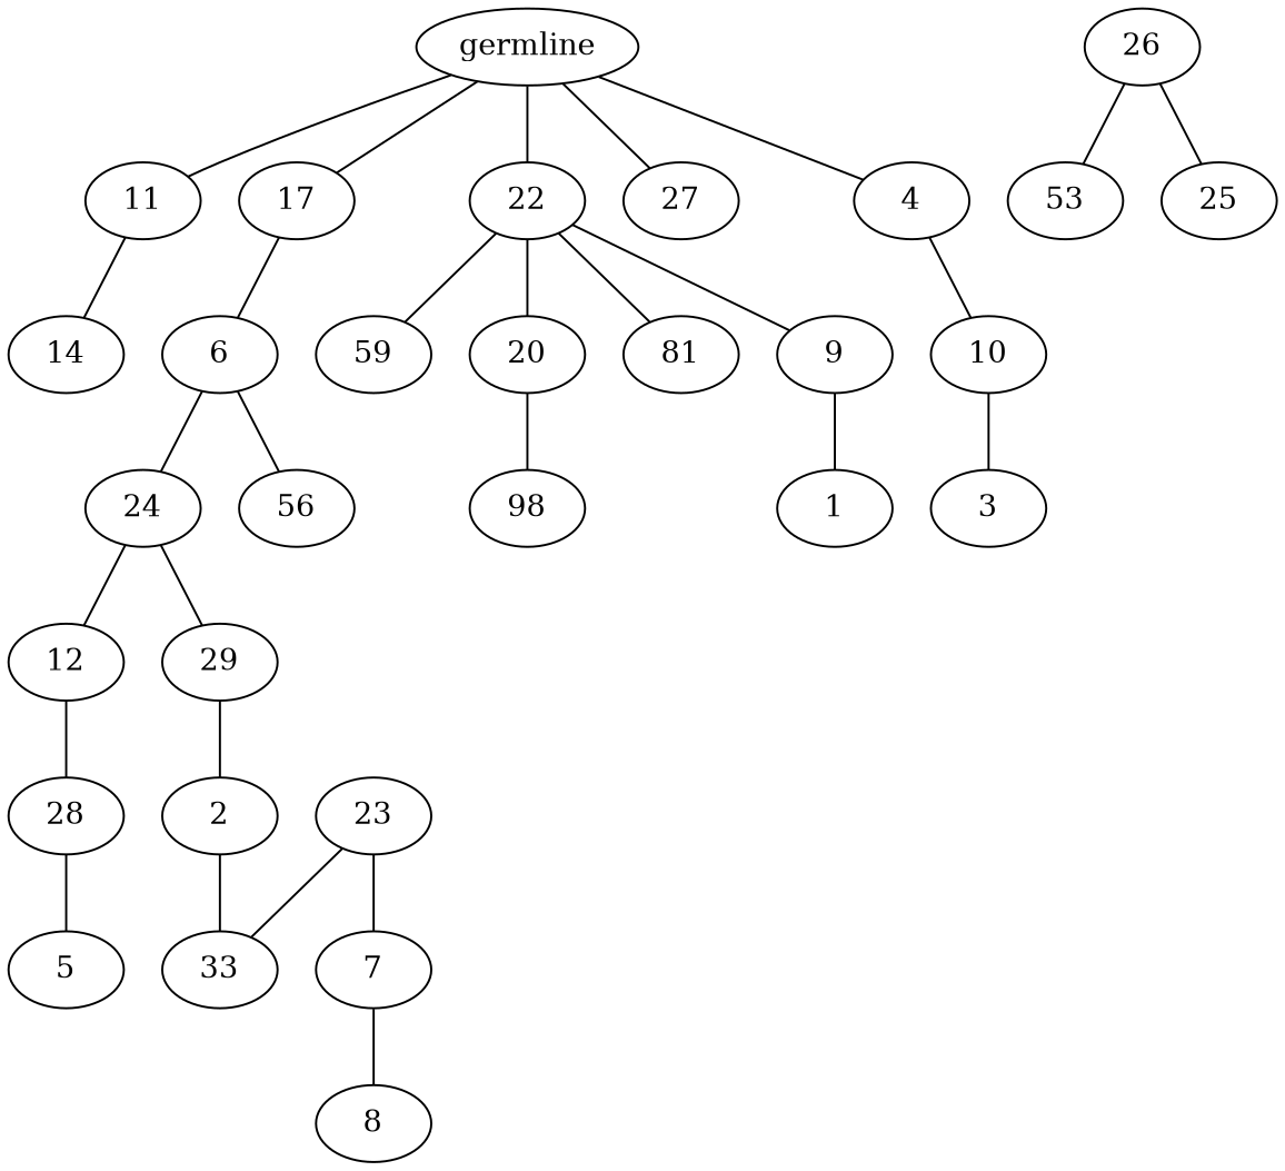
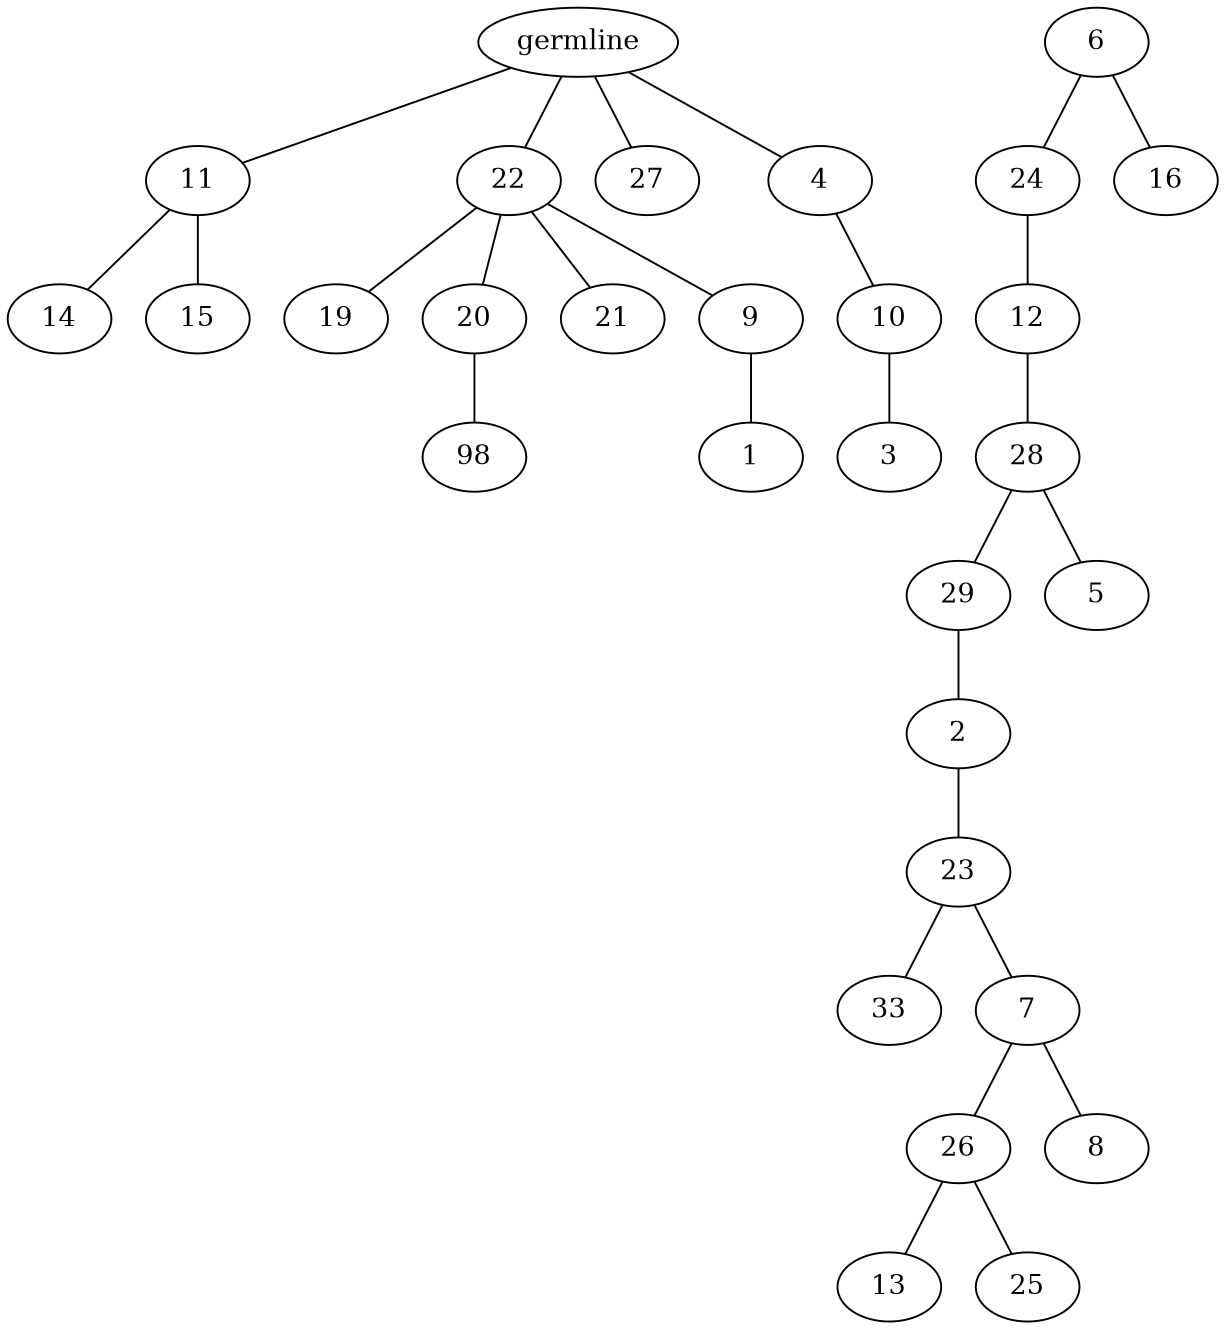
  graph {
    n1 [label=germline]
    n2 [label=11]
-   n3 [label=17]
    n4 [label=22]
    n5 [label=27]
    n6 [label=4]
    n7 [label=14]
+   n8 [label=15]
    n9 [label=6]
-   n10 [label=59]
+   n10 [label=19]
    n11 [label=20]
-   n12 [label=81]
+   n12 [label=21]
    n13 [label=9]
    n14 [label=10]
    n15 [label=24]
    n16 [label=12]
    n17 [label=28]
    n18 [label=29]
    n19 [label=5]
    n20 [label=2]
    n21 [label=23]
    n22 [label=33]
    n23 [label=7]
    n24 [label=26]
    n25 [label=8]
-   n26 [label=53]
+   n26 [label=13]
    n27 [label=25]
-   n28 [label=56]
+   n28 [label=16]
    n29 [label=98]
    n30 [label=1]
    n31 [label=3]
    n1 -- n2
-   n1 -- n3
    n1 -- n4
    n1 -- n5
    n1 -- n6
    n2 -- n7
-   n3 -- n9
+   n2 -- n8
    n4 -- n10
    n4 -- n11
    n4 -- n12
    n4 -- n13
    n6 -- n14
    n9 -- n15
    n9 -- n28
    n11 -- n29
    n13 -- n30
    n14 -- n31
    n15 -- n16
    n16 -- n17
-   n15 -- n18
+   n17 -- n18
    n17 -- n19
    n18 -- n20
-   n20 -- n22
+   n20 -- n21
    n21 -- n22
    n21 -- n23
+   n23 -- n24
    n23 -- n25
    n24 -- n26
    n24 -- n27
  }
